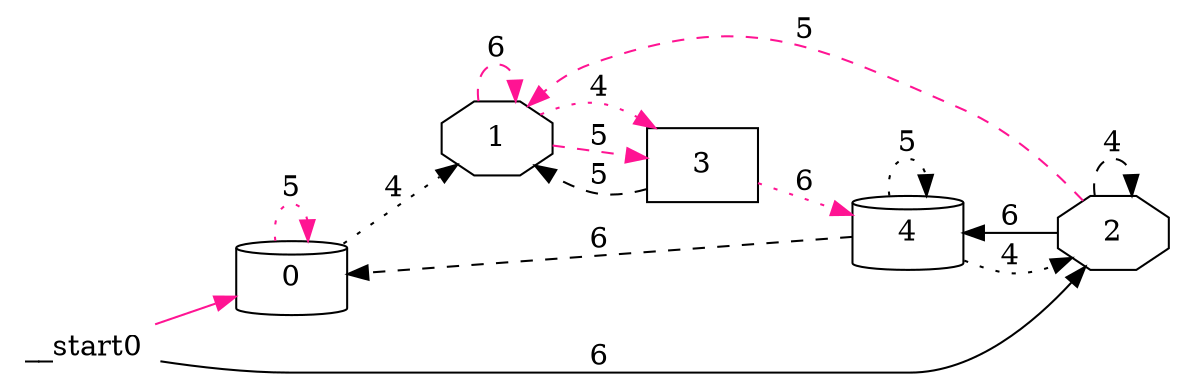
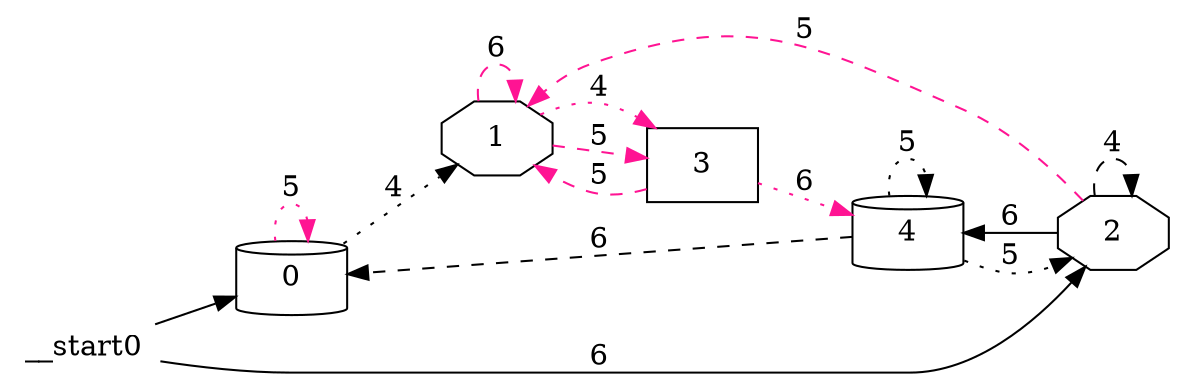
  digraph {
    rankdir=LR
    node [shape=cylinder]
    edge [color=black style=dotted]
    n1 [label=0]
    n2 [label=1 shape=octagon]
    n3 [label=3 shape=box]
    n4 [label=2 shape=octagon]
    n5 [label=4]
    __start0 [height=0 shape=none width=0]
    n1 -> n1 [color=deeppink label=5]
    n1 -> n2 [label=4]
    n2 -> n2 [color=deeppink label=6 style=dashed]
    n2 -> n3 [color=deeppink label=4]
    n2 -> n3 [color=deeppink label=5 style=dashed]
-   n3 -> n2 [label=5 style=dashed]
+   n3 -> n2 [color=deeppink label=5 style=dashed]
    n3 -> n5 [color=deeppink label=6]
    n4 -> n2 [color=deeppink label=5 style=dashed]
    n4 -> n4 [label=4 style=dashed]
    n4 -> n5 [label=6 style=solid]
    n5 -> n1 [label=6 style=dashed]
-   n5 -> n4 [label=4]
+   n5 -> n4 [label=5]
    n5 -> n5 [label=5]
-   __start0 -> n1 [color=deeppink style=solid]
+   __start0 -> n1 [style=solid]
    __start0 -> n4 [label=6 style=solid]
  }
